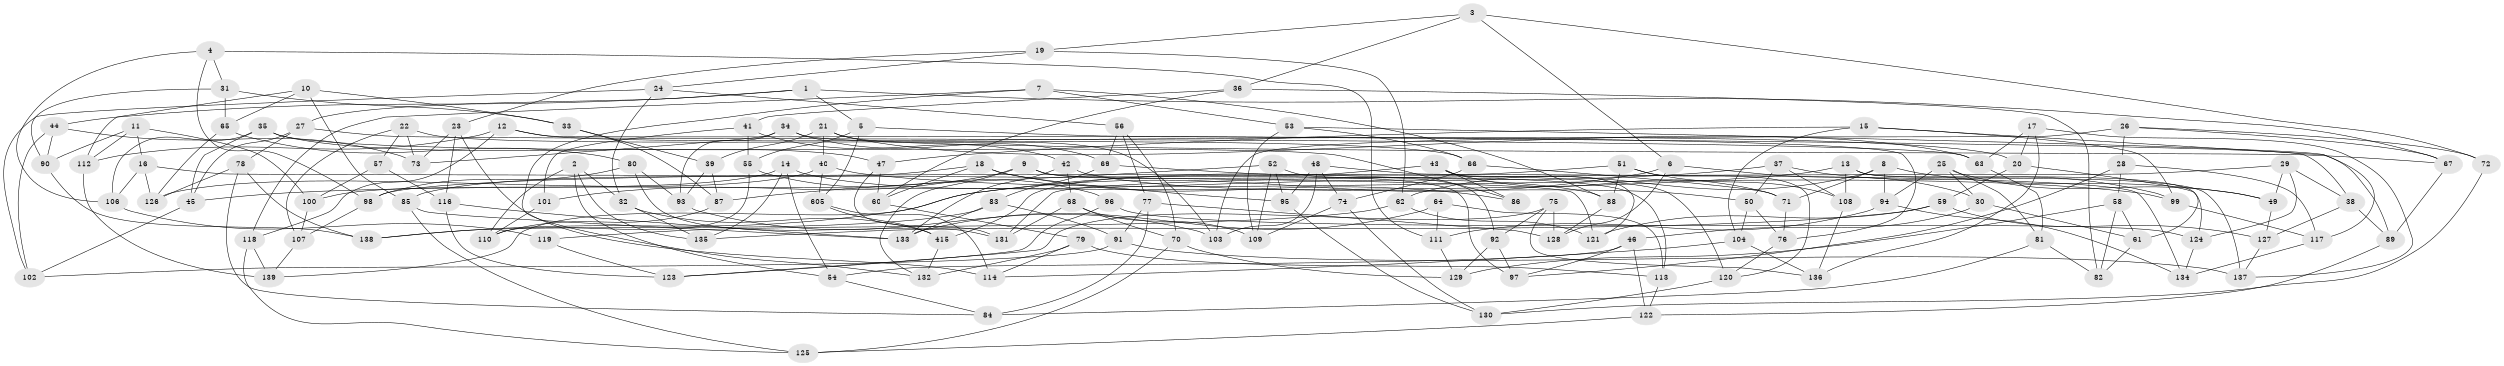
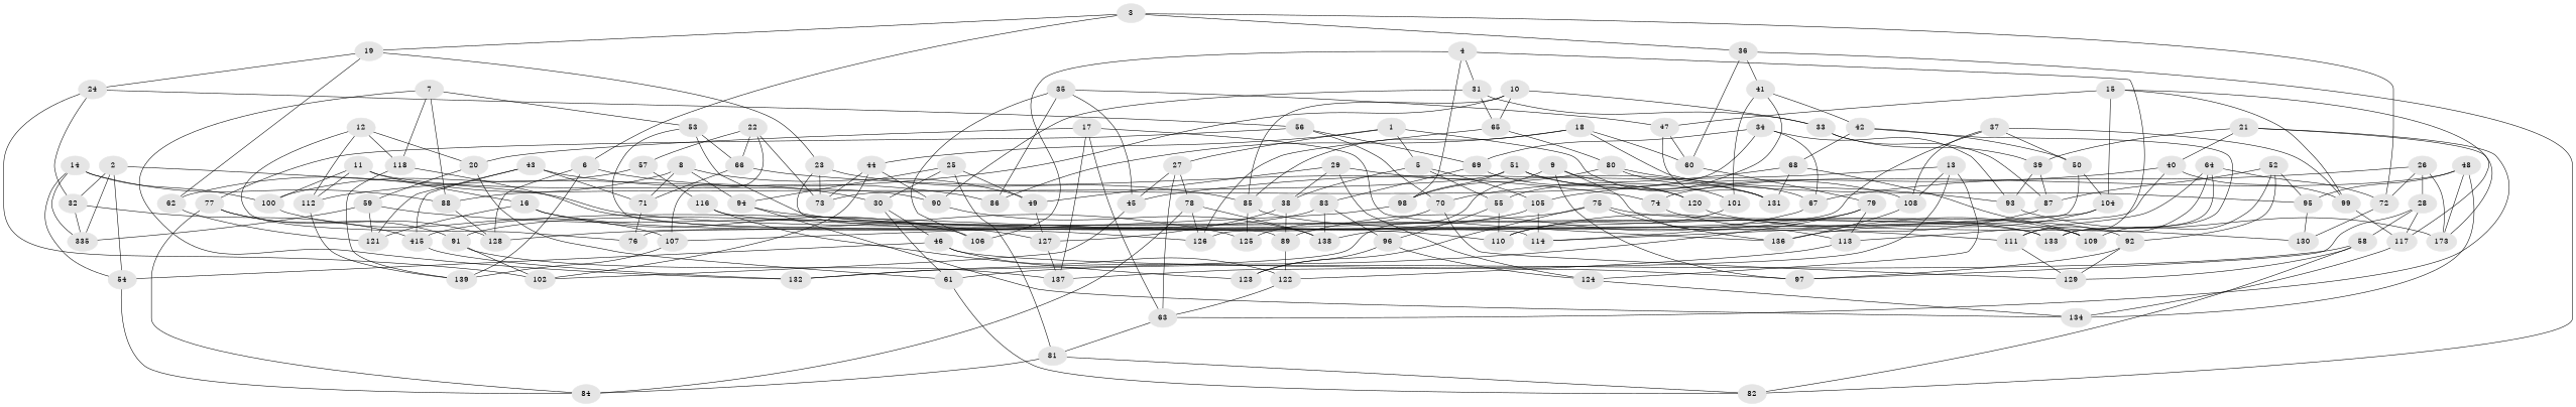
  graph {
    node [color=gray90 style=filled]
    1
    5
    27
    44
    67
    38
    55
-   105 [label=605]
+   105
    45
    63
    78
    90
    73
    102
    89
    2
    32
    54
    110
-   135
+   135 [label=335]
    n21 [label=415]
    84
    3
    6
    19
    36
    72
    30
    128
    139
    62
    23
    24
    60
    41
    82
    130
    4
    31
    98
    106
    111
    33
    65
    107
-   119
    129
    127
    96
    114
    61
    46
    7
    53
    88
    118
    132
    66
    109
    125
    8
    49
    71
    94
    121
    76
    134
    9
    97
    101
    113
    122
    10
    85
    112
    39
    87
    126
    80
    133
    11
    16
    100
    138
    12
    20
    59
    120
    13
    108
    124
    137
    136
    14
    15
    47
    99
    104
    117
    131
    17
    81
    18
    86
    95
    79
    116
    56
    21
    40
-   103
+   103 [label=173]
    93
    22
    57
    74
    123
    69
    70
    77
    25
    26
    28
    58
    29
    34
    83
    35
    42
    37
    50
    68
    43
    48
    51
    52
    92
    91
    64
    75
    1 -- 5
    1 -- 27
    1 -- 44
    1 -- 67
    5 -- 38
    5 -- 55
    5 -- 105
    27 -- 45
    27 -- 63
    27 -- 78
    44 -- 90
    44 -- 73
    44 -- 102
    67 -- 89
    38 -- 89
    38 -- 127
    55 -- 110
    55 -- 96
    105 -- n21
    105 -- 114
    45 -- 102
    63 -- 81
    78 -- 84
    78 -- 126
    78 -- 138
    90 -- 138
    89 -- 122
    2 -- 32
    2 -- 54
    2 -- 110
    2 -- 135
    32 -- 135
    32 -- n21
    54 -- 84
    n21 -- 132
    3 -- 6
    3 -- 19
    3 -- 36
    3 -- 72
    6 -- 30
    6 -- 128
    6 -- 139
    19 -- 62
    19 -- 23
    19 -- 24
    36 -- 60
    36 -- 41
    36 -- 82
    72 -- 130
    30 -- 61
    30 -- 46
-   62 -- 119
    62 -- 121
    23 -- 73
    23 -- 114
-   23 -- 116
+   23 -- 85
    24 -- 102
    24 -- 32
    24 -- 56
    60 -- 79
    41 -- 55
    41 -- 101
    41 -- 42
    4 -- 31
    4 -- 98
    4 -- 106
    4 -- 111
    31 -- 90
    31 -- 33
    31 -- 65
    98 -- 107
-   106 -- 119
    111 -- 129
    33 -- 39
    33 -- 87
    65 -- 126
    65 -- 80
    107 -- 139
-   119 -- 123
    127 -- 137
    96 -- 124
    96 -- 123
    61 -- 82
    46 -- 54
    46 -- 97
    46 -- 122
    7 -- 53
    7 -- 88
    7 -- 118
    7 -- 132
    53 -- 89
    53 -- 66
    53 -- 109
    88 -- 128
    118 -- 139
    118 -- 125
    66 -- 71
    66 -- 74
    8 -- 62
    8 -- 49
    8 -- 71
    8 -- 94
    49 -- 127
    71 -- 76
    94 -- 111
    94 -- 134
-   76 -- 120
    9 -- 132
    9 -- 97
    9 -- 101
    9 -- 113
    101 -- 110
    113 -- 122
-   122 -- 125
+   122 -- 63
    10 -- 33
    10 -- 65
    10 -- 85
    10 -- 112
    85 -- 125
    85 -- 133
    112 -- 139
    39 -- 87
    39 -- 93
    87 -- 110
    80 -- 98
    80 -- 131
    80 -- 93
    11 -- 90
    11 -- 112
    11 -- 16
    11 -- 100
    16 -- 106
    16 -- 121
    16 -- 126
    100 -- 107
    12 -- 118
    12 -- 76
    12 -- 112
    12 -- 20
    20 -- 61
    20 -- 59
    59 -- 135
    59 -- 127
    59 -- 121
    120 -- 130
    13 -- 45
    13 -- 108
    13 -- 124
    13 -- 137
    108 -- 136
    124 -- 134
    14 -- 54
    14 -- 135
    14 -- 88
    14 -- 100
    15 -- 47
    15 -- 99
    15 -- 104
    15 -- 117
    47 -- 60
    47 -- 131
    99 -- 117
    104 -- 114
    104 -- 136
    117 -- 134
    17 -- 63
    17 -- 20
    17 -- 137
    17 -- 136
    81 -- 84
    81 -- 82
    18 -- 60
    18 -- 85
    18 -- 86
    18 -- 95
    95 -- 130
    79 -- 114
    79 -- 132
    79 -- 113
    116 -- 133
    116 -- 123
    56 -- 69
    56 -- 70
    56 -- 77
    21 -- 63
    21 -- 39
    21 -- 40
    21 -- 103
    40 -- 105
    40 -- 126
    40 -- 99
    93 -- 103
    22 -- 73
    22 -- 107
    22 -- 66
    22 -- 57
    57 -- 100
    57 -- 116
-   74 -- 130
    74 -- 109
    69 -- 120
    69 -- 83
    70 -- 129
    70 -- 125
    77 -- 84
    77 -- 128
    77 -- 91
    25 -- 30
    25 -- 49
    25 -- 94
    25 -- 81
    26 -- 67
    26 -- 72
    26 -- 103
    26 -- 28
    28 -- 97
    28 -- 117
    28 -- 58
    58 -- 82
    58 -- 129
    58 -- 61
    29 -- 38
    29 -- 49
    29 -- 124
    29 -- 131
    34 -- 67
    34 -- 73
    34 -- 93
    34 -- 69
-   83 -- 133
+   83 -- 96
    83 -- 138
    83 -- 91
    35 -- 45
    35 -- 106
    35 -- 47
    35 -- 86
    42 -- 133
    42 -- 50
    42 -- 68
    37 -- 138
    37 -- 108
    37 -- 99
    37 -- 50
    50 -- 76
    50 -- 104
    68 -- 109
    68 -- 131
    68 -- 70
    43 -- n21
    43 -- 71
    43 -- 121
    43 -- 86
    48 -- 134
    48 -- 95
    48 -- 103
    48 -- 74
    51 -- 98
    51 -- 88
    51 -- 120
    51 -- 108
    52 -- 109
    52 -- 87
    52 -- 95
    52 -- 92
    92 -- 129
    92 -- 97
    91 -- 102
    91 -- 137
+   64 -- 72
    64 -- 111
    64 -- 113
    64 -- 133
    75 -- 128
    75 -- 136
    75 -- 123
    75 -- 92
  }
